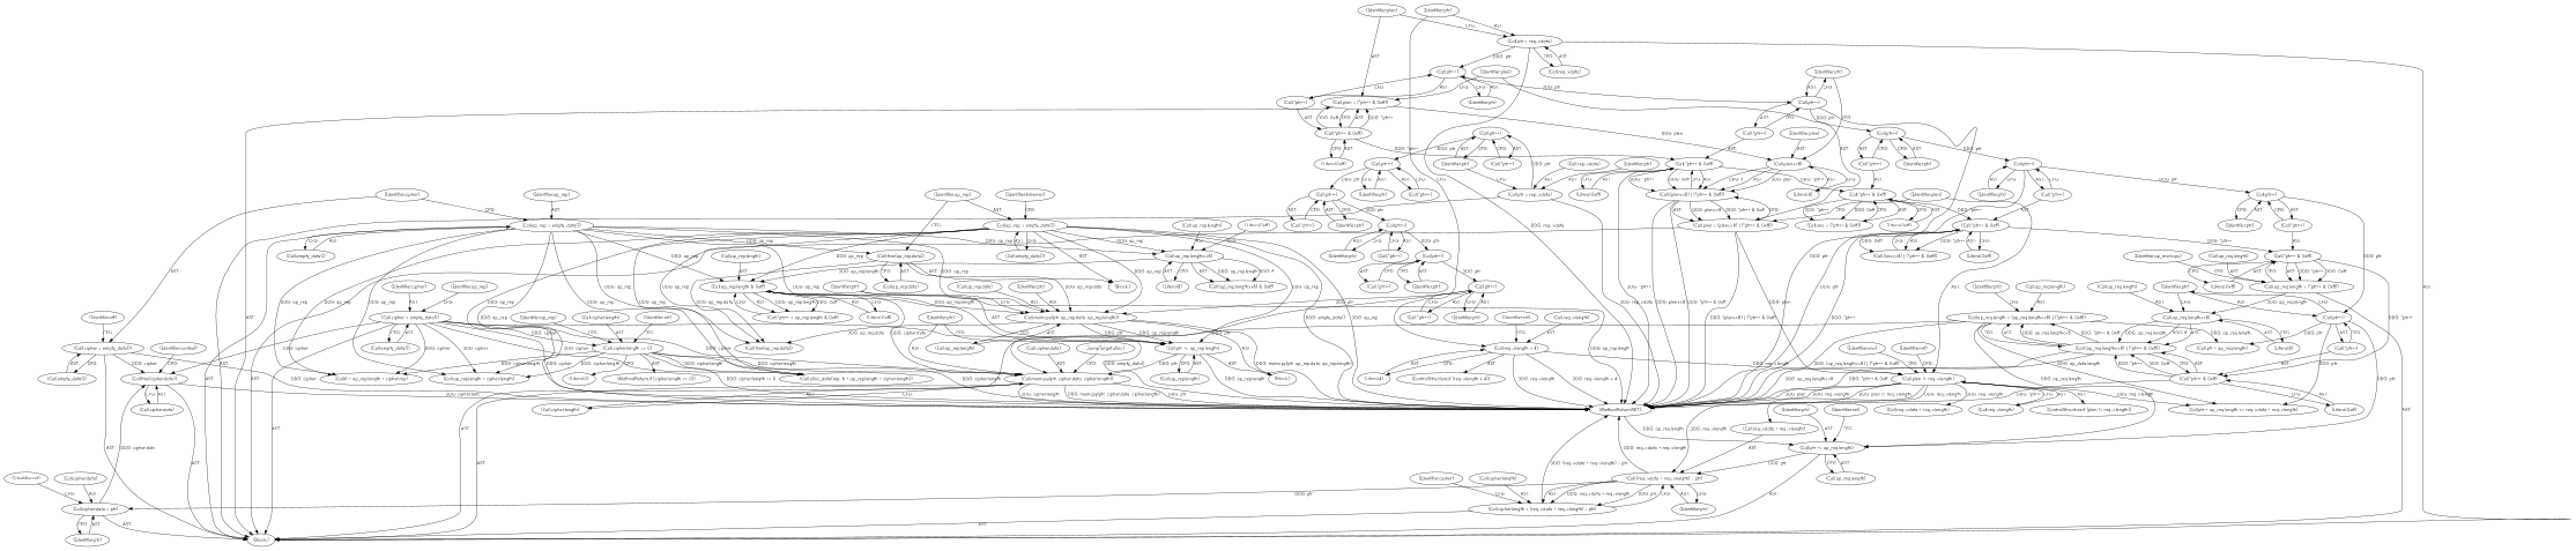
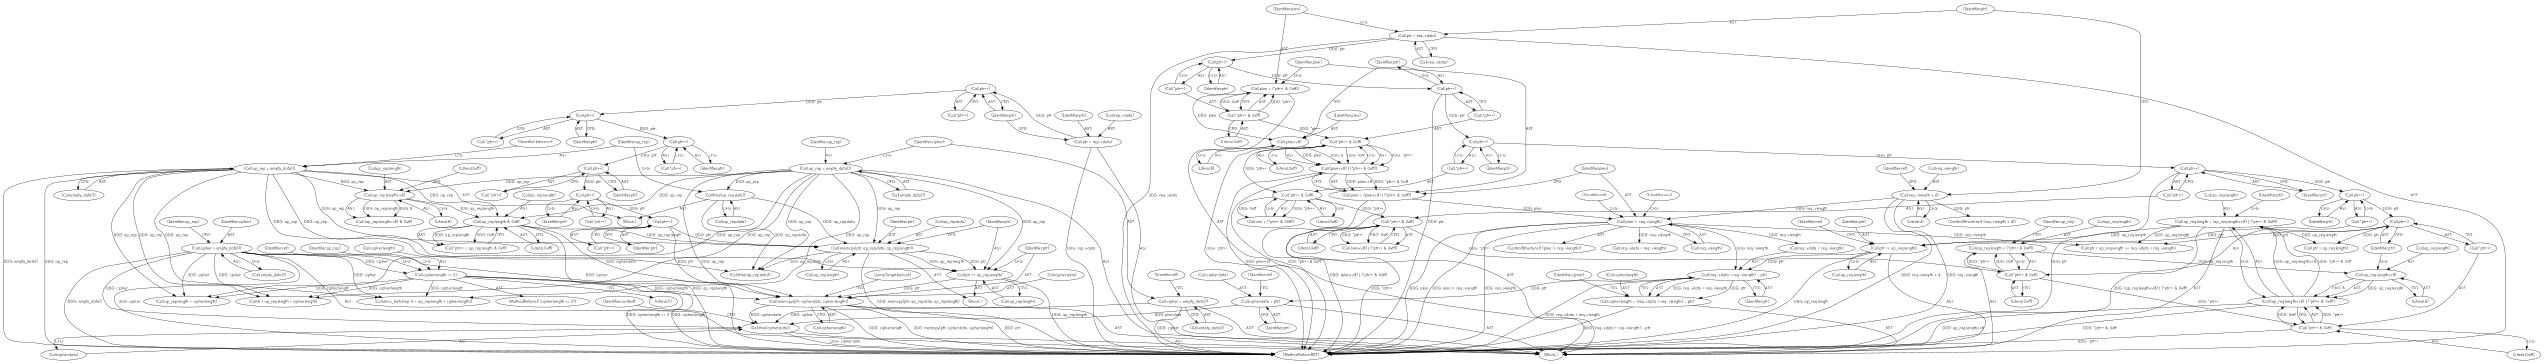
  digraph {
    fontname="Comic Neue"
    node [fontname="Comic Neue"]
    edge [fontname="Comic Neue"]
    n1 [label="(Call,free(cipher.data))"]
    n2 [label="(Call,cipher.data)"]
    n3 [label="(Block,)"]
    n4 [label="(MethodReturn,RET)"]
    n5 [label="(Call,cipher = empty_data())"]
    n6 [label="(Call,empty_data())"]
    n7 [label="(Call,memcpy(ptr, cipher.data, cipher.length))"]
    n8 [label="(Call,cipher.length)"]
    n9 [label="(Call,ptr++)"]
    n10 [label="(Call,memcpy(ptr, ap_rep.data, ap_rep.length))"]
    n11 [label="(Identifier,ptr)"]
    n12 [label="(Call,*ptr++)"]
    n13 [label="(Call,ptr += ap_rep.length)"]
    n14 [label="(Block,)"]
    n15 [label="(Call,ap_rep.length)"]
    n16 [label="(Call,free(ap_rep.data))"]
    n17 [label="(Call,ptr++)"]
    n18 [label="(Call,*ptr++)"]
    n19 [label="(Identifier,ptr)"]
    n20 [label="(Call,ptr++)"]
    n21 [label="(Identifier,ptr)"]
    n22 [label="(Call,*ptr++)"]
    n23 [label="(Call,ptr++)"]
    n24 [label="(Identifier,ptr)"]
    n25 [label="(Call,*ptr++)"]
    n26 [label="(Call,ptr++)"]
    n27 [label="(Identifier,ptr)"]
    n28 [label="(Call,*ptr++)"]
    n29 [label="(Call,ptr++)"]
    n30 [label="(Call,*ptr++)"]
    n31 [label="(Identifier,ptr)"]
    n32 [label="(Call,ptr = rep->data)"]
    n33 [label="(Call,rep->data)"]
    n34 [label="(Call,ap_rep.length)"]
    n35 [label="(Call,free(ap_rep.data))"]
    n36 [label="(Call,ap_rep.data)"]
    n37 [label="(Block,)"]
    n38 [label="(Call,ap_rep = empty_data())"]
    n39 [label="(Call,ap_rep.length & 0xff)"]
    n40 [label="(Call,ap_rep.length>>8)"]
    n41 [label="(Call,alloc_data(rep, 6 + ap_rep.length + cipher.length))"]
-   n42 [label="(Call,6 + ap_rep.length + cipher.rep)"]
+   n42 [label="(Call,6 + ap_rep.length + cipher.length)"]
    n43 [label="(Call,ap_rep.length + cipher.length)"]
    n44 [label="(Call,empty_data())"]
    n45 [label="(Literal,0xff)"]
    n46 [label="(Call,*ptr++ = ap_rep.length & 0xff)"]
    n47 [label="(Call,(ap_rep.length>>8) & 0xff)"]
    n48 [label="(Literal,8)"]
    n49 [label="(Call,ap_rep = empty_data())"]
    n50 [label="(Call,empty_data())"]
    n51 [label="(Call,cipher.data = ptr)"]
    n52 [label="(Identifier,ptr)"]
    n53 [label="(Call,(req->data + req->length) - ptr)"]
    n54 [label="(Call,cipher.length = (req->data + req->length) - ptr)"]
    n55 [label="(Identifier,ptr)"]
    n56 [label="(Call,plen != req->length)"]
    n57 [label="(Call,ptr + ap_req.length >= req->data + req->length)"]
    n58 [label="(Call,req->data + req->length)"]
    n59 [label="(Call,req->data + req->length)"]
    n60 [label="(Call,req->length)"]
    n61 [label="(ControlStructure,if (plen != req->length))"]
    n62 [label="(Call,plen = (plen<<8) | (*ptr++ & 0xff))"]
    n63 [label="(Call,(plen<<8) | (*ptr++ & 0xff))"]
    n64 [label="(Call,*ptr++ & 0xff)"]
    n65 [label="(Call,*ptr++ & 0xff)"]
    n66 [label="(Literal,0xff)"]
    n67 [label="(Call,plen<<8)"]
    n68 [label="(Literal,8)"]
    n69 [label="(Call,plen = (*ptr++ & 0xff))"]
    n70 [label="(Call,*ptr++ & 0xff)"]
    n71 [label="(Literal,0xff)"]
    n72 [label="(Call,*ptr++ & 0xff)"]
    n73 [label="(Literal,0xff)"]
    n74 [label="(Call,vno = (*ptr++ & 0xff))"]
    n75 [label="(Call,req->length < 4)"]
    n76 [label="(Literal,4)"]
    n77 [label="(ControlStructure,if (req->length < 4))"]
    n78 [label="(Call,ptr += ap_req.length)"]
    n79 [label="(Call,ap_req.length)"]
    n80 [label="(Call,ap_req.length = (ap_req.length<<8) | (*ptr++ & 0xff))"]
    n81 [label="(Call,(ap_req.length<<8) | (*ptr++ & 0xff))"]
    n82 [label="(Call,ptr + ap_req.length)"]
    n83 [label="(Call,*ptr++ & 0xff)"]
    n84 [label="(Literal,0xff)"]
    n85 [label="(Call,ap_req.length<<8)"]
    n86 [label="(Literal,8)"]
    n87 [label="(Call,ap_req.length = (*ptr++ & 0xff))"]
    n88 [label="(Call,*ptr++ & 0xff)"]
    n89 [label="(Literal,0xff)"]
    n90 [label="(Literal,0xff)"]
    n91 [label="(Call,(vno<<8) | (*ptr++ & 0xff))"]
    n92 [label="(Call,ptr++)"]
    n93 [label="(Call,*ptr++)"]
    n94 [label="(Identifier,ptr)"]
    n95 [label="(Call,ptr++)"]
    n96 [label="(Call,*ptr++)"]
    n97 [label="(Identifier,ptr)"]
    n98 [label="(Call,ptr++)"]
    n99 [label="(Call,*ptr++)"]
    n100 [label="(Identifier,ptr)"]
    n101 [label="(Call,ptr++)"]
    n102 [label="(Call,*ptr++)"]
    n103 [label="(Identifier,ptr)"]
    n104 [label="(Call,ptr++)"]
    n105 [label="(Identifier,ptr)"]
    n106 [label="(Call,*ptr++)"]
    n107 [label="(Call,ptr++)"]
    n108 [label="(Identifier,ptr)"]
    n109 [label="(Call,*ptr++)"]
    n110 [label="(Call,ptr = req->data)"]
    n111 [label="(Call,req->data)"]
    n112 [label="(Call,cipher = empty_data())"]
    n113 [label="(Call,cipher.length == 0)"]
    n114 [label="(Call,empty_data())"]
    n115 [label="(Literal,0)"]
    n116 [label="(MethodReturn,if (cipher.length == 0))"]
    n117 [label="(Identifier,ret)"]
    n118 [label="(Identifier,ret)"]
    n119 [label="(Identifier,ptr)"]
    n120 [label="(Identifier,ptr)"]
    n121 [label="(Call,ap_req.length)"]
    n122 [label="(Identifier,ptr)"]
    n123 [label="(Identifier,ptr)"]
    n124 [label="(Identifier,plen)"]
    n125 [label="(Identifier,ap_rep)"]
    n126 [label="(Identifier,ap_rep)"]
    n127 [label="(Identifier,cipher)"]
    n128 [label="(Identifier,context)"]
    n129 [label="(Identifier,cipher)"]
    n130 [label="(Call,ap_req.length)"]
    n131 [label="(Identifier,ptr)"]
    n132 [label="(Call,cipher.data)"]
    n133 [label="(Identifier,krberror)"]
    n134 [label="(Call,cipher.data)"]
-   n135 [label="(JumpTarget,alloc:)"]
+   n135 [label="(JumpTarget,bailout:)"]
    n136 [label="(Call,cipher.length)"]
    n137 [label="(Call,ap_req.length)"]
    n138 [label="(Call,ap_rep.length)"]
    n139 [label="(Call,ap_rep.length)"]
    n140 [label="(Identifier,plen)"]
    n141 [label="(Identifier,ap_rep)"]
-   n142 [label="(Identifier,ap_memcpy)"]
+   n142 [label="(Identifier,ap_req)"]
    n143 [label="(Identifier,ret)"]
    n144 [label="(Literal,0xff)"]
    n145 [label="(Identifier,plen)"]
    n146 [label="(Identifier,ret)"]
    n147 [label="(Identifier,ptr)"]
    n148 [label="(Call,cipher.length)"]
    n149 [label="(Identifier,vno)"]
    n150 [label="(Identifier,ptr)"]
    n151 [label="(Call,req->length)"]
    n152 [label="(Identifier,ret)"]
    n153 [label="(Identifier,plen)"]
    n154 [label="(Identifier,cipher)"]
    n155 [label="(Identifier,ap_rep)"]
    n156 [label="(Call,ap_rep.data)"]
    n157 [label="(Identifier,xff)"]
    n1 -> n2 [label="CFG: "]
    n1 -> n3 [label="AST: "]
    n1 -> n4 [label="DDG: cipher.data"]
    n2 -> n1 [label="AST: "]
    n5 -> n1 [label="DDG: cipher"]
    n5 -> n3 [label="AST: "]
    n5 -> n4 [label="DDG: cipher"]
    n5 -> n6 [label="CFG: "]
    n6 -> n5 [label="AST: "]
+   n7 -> n1 [label="DDG: cipher.data"]
    n7 -> n3 [label="AST: "]
    n7 -> n4 [label="DDG: cipher.length"]
    n7 -> n4 [label="DDG: memcpy(ptr, cipher.data, cipher.length)"]
    n7 -> n4 [label="DDG: ptr"]
    n7 -> n8 [label="CFG: "]
    n8 -> n7 [label="AST: "]
    n9 -> n7 [label="DDG: ptr"]
    n9 -> n10 [label="DDG: ptr"]
    n9 -> n11 [label="CFG: "]
    n9 -> n12 [label="AST: "]
    n10 -> n4 [label="DDG: memcpy(ptr, ap_rep.data, ap_rep.length)"]
    n10 -> n13 [label="DDG: ap_rep.length"]
    n10 -> n13 [label="DDG: ptr"]
    n10 -> n14 [label="AST: "]
    n10 -> n15 [label="CFG: "]
    n10 -> n16 [label="DDG: ap_rep.data"]
    n11 -> n9 [label="AST: "]
    n12 -> n9 [label="CFG: "]
    n13 -> n4 [label="DDG: ap_rep.length"]
    n13 -> n7 [label="DDG: ptr"]
    n13 -> n14 [label="AST: "]
    n13 -> n34 [label="CFG: "]
    n15 -> n10 [label="AST: "]
    n17 -> n9 [label="DDG: ptr"]
    n17 -> n18 [label="AST: "]
    n17 -> n19 [label="CFG: "]
    n18 -> n17 [label="CFG: "]
    n19 -> n17 [label="AST: "]
    n20 -> n17 [label="DDG: ptr"]
    n20 -> n21 [label="CFG: "]
    n20 -> n22 [label="AST: "]
    n21 -> n20 [label="AST: "]
    n22 -> n20 [label="CFG: "]
    n23 -> n20 [label="DDG: ptr"]
    n23 -> n24 [label="CFG: "]
    n23 -> n25 [label="AST: "]
    n24 -> n23 [label="AST: "]
    n25 -> n23 [label="CFG: "]
    n26 -> n23 [label="DDG: ptr"]
    n26 -> n27 [label="CFG: "]
    n26 -> n28 [label="AST: "]
    n27 -> n26 [label="AST: "]
    n28 -> n26 [label="CFG: "]
    n29 -> n26 [label="DDG: ptr"]
    n29 -> n30 [label="AST: "]
    n29 -> n31 [label="CFG: "]
    n30 -> n29 [label="CFG: "]
    n31 -> n29 [label="AST: "]
    n31 -> n32 [label="CFG: "]
    n32 -> n3 [label="AST: "]
    n32 -> n4 [label="DDG: rep->data"]
    n32 -> n29 [label="DDG: ptr"]
    n33 -> n32 [label="AST: "]
    n34 -> n13 [label="AST: "]
    n35 -> n10 [label="DDG: ap_rep.data"]
    n35 -> n16 [label="DDG: ap_rep.data"]
    n35 -> n36 [label="CFG: "]
    n35 -> n37 [label="AST: "]
    n36 -> n35 [label="AST: "]
    n38 -> n3 [label="AST: "]
    n38 -> n4 [label="DDG: ap_rep"]
    n38 -> n10 [label="DDG: ap_rep"]
    n38 -> n13 [label="DDG: ap_rep"]
    n38 -> n16 [label="DDG: ap_rep"]
    n38 -> n35 [label="DDG: ap_rep"]
    n38 -> n39 [label="DDG: ap_rep"]
    n38 -> n40 [label="DDG: ap_rep"]
    n38 -> n41 [label="DDG: ap_rep"]
    n38 -> n42 [label="DDG: ap_rep"]
    n38 -> n43 [label="DDG: ap_rep"]
    n38 -> n44 [label="CFG: "]
    n39 -> n4 [label="DDG: ap_rep.length"]
    n39 -> n7 [label="DDG: cipher.data"]
    n39 -> n10 [label="DDG: ap_rep.length"]
    n39 -> n45 [label="CFG: "]
    n39 -> n46 [label="AST: "]
    n39 -> n46 [label="DDG: ap_rep.length"]
    n39 -> n46 [label="DDG: 0xff"]
    n40 -> n39 [label="DDG: ap_rep.length"]
    n40 -> n47 [label="AST: "]
    n40 -> n47 [label="DDG: ap_rep.length"]
    n40 -> n47 [label="DDG: 8"]
    n40 -> n48 [label="CFG: "]
    n44 -> n38 [label="AST: "]
    n45 -> n39 [label="AST: "]
    n46 -> n39 [label="CFG: "]
    n48 -> n40 [label="AST: "]
    n49 -> n4 [label="DDG: empty_data()"]
    n49 -> n4 [label="DDG: ap_rep"]
    n49 -> n10 [label="DDG: ap_rep"]
    n49 -> n13 [label="DDG: ap_rep"]
    n49 -> n16 [label="DDG: ap_rep"]
    n49 -> n37 [label="AST: "]
    n49 -> n39 [label="DDG: ap_rep"]
    n49 -> n40 [label="DDG: ap_rep"]
    n49 -> n41 [label="DDG: ap_rep"]
    n49 -> n42 [label="DDG: ap_rep"]
    n49 -> n43 [label="DDG: ap_rep"]
    n49 -> n50 [label="CFG: "]
    n50 -> n49 [label="AST: "]
-   n51 -> n1 [label="DDG: cipher.data"]
+   n51 -> n1 [label="DDG: plen.data"]
    n51 -> n3 [label="AST: "]
    n51 -> n52 [label="CFG: "]
    n52 -> n51 [label="AST: "]
    n53 -> n4 [label="DDG: req->data + req->length"]
    n53 -> n51 [label="DDG: ptr"]
    n53 -> n54 [label="AST: "]
    n53 -> n54 [label="DDG: req->data + req->length"]
    n53 -> n54 [label="DDG: ptr"]
    n53 -> n55 [label="CFG: "]
    n54 -> n3 [label="AST: "]
    n54 -> n4 [label="DDG: (req->data + req->length) - ptr"]
    n54 -> n53 [label="CFG: "]
    n55 -> n53 [label="AST: "]
    n56 -> n4 [label="DDG: plen != req->length"]
    n56 -> n4 [label="DDG: plen"]
    n56 -> n4 [label="DDG: req->length"]
    n56 -> n53 [label="DDG: req->length"]
    n56 -> n57 [label="DDG: req->length"]
    n56 -> n58 [label="DDG: req->length"]
    n56 -> n59 [label="DDG: req->length"]
    n56 -> n60 [label="CFG: "]
    n56 -> n61 [label="AST: "]
    n58 -> n53 [label="AST: "]
    n60 -> n56 [label="AST: "]
    n62 -> n3 [label="AST: "]
    n62 -> n4 [label="DDG: (plen<<8) | (*ptr++ & 0xff)"]
    n62 -> n56 [label="DDG: plen"]
    n62 -> n63 [label="CFG: "]
    n63 -> n4 [label="DDG: *ptr++ & 0xff"]
    n63 -> n4 [label="DDG: plen<<8"]
    n63 -> n62 [label="AST: "]
    n63 -> n62 [label="DDG: plen<<8"]
    n63 -> n62 [label="DDG: *ptr++ & 0xff"]
    n63 -> n64 [label="CFG: "]
    n64 -> n4 [label="DDG: *ptr++"]
    n64 -> n63 [label="AST: "]
    n64 -> n63 [label="DDG: *ptr++"]
    n64 -> n63 [label="DDG: 0xff"]
    n64 -> n65 [label="DDG: *ptr++"]
    n64 -> n66 [label="CFG: "]
    n65 -> n72 [label="DDG: *ptr++"]
    n65 -> n73 [label="CFG: "]
    n65 -> n74 [label="AST: "]
    n65 -> n74 [label="DDG: *ptr++"]
    n65 -> n74 [label="DDG: 0xff"]
    n66 -> n64 [label="AST: "]
    n67 -> n63 [label="AST: "]
    n67 -> n63 [label="DDG: plen"]
    n67 -> n63 [label="DDG: 8"]
    n67 -> n68 [label="CFG: "]
    n68 -> n67 [label="AST: "]
    n69 -> n3 [label="AST: "]
    n69 -> n67 [label="DDG: plen"]
    n69 -> n70 [label="CFG: "]
    n70 -> n64 [label="DDG: *ptr++"]
    n70 -> n69 [label="AST: "]
    n70 -> n69 [label="DDG: *ptr++"]
    n70 -> n69 [label="DDG: 0xff"]
    n70 -> n71 [label="CFG: "]
    n71 -> n70 [label="AST: "]
    n72 -> n4 [label="DDG: *ptr++"]
    n72 -> n88 [label="DDG: *ptr++"]
    n72 -> n90 [label="CFG: "]
    n72 -> n91 [label="AST: "]
    n72 -> n91 [label="DDG: *ptr++"]
    n72 -> n91 [label="DDG: 0xff"]
    n73 -> n65 [label="AST: "]
    n74 -> n65 [label="CFG: "]
    n75 -> n4 [label="DDG: req->length < 4"]
    n75 -> n4 [label="DDG: req->length"]
    n75 -> n56 [label="DDG: req->length"]
    n75 -> n76 [label="CFG: "]
-   n75 -> n77 [label="AST: "]
+   n75 -> n77 [label="DDG: ptr"]
    n76 -> n75 [label="AST: "]
    n78 -> n3 [label="AST: "]
-   n4 -> n78 [label="DDG: ap_req.length"]
+   n78 -> n4 [label="DDG: ap_req.length"]
    n78 -> n53 [label="DDG: ptr"]
    n78 -> n79 [label="CFG: "]
    n79 -> n78 [label="AST: "]
    n80 -> n3 [label="AST: "]
    n80 -> n4 [label="DDG: (ap_req.length<<8) | (*ptr++ & 0xff)"]
-   n80 -> n57 [label="DDG: ap_data.length"]
+   n80 -> n57 [label="DDG: ap_req.length"]
    n80 -> n78 [label="DDG: ap_req.length"]
    n80 -> n81 [label="CFG: "]
    n80 -> n82 [label="DDG: ap_req.length"]
    n81 -> n4 [label="DDG: *ptr++ & 0xff"]
    n81 -> n4 [label="DDG: ap_req.length<<8"]
    n81 -> n80 [label="AST: "]
    n81 -> n80 [label="DDG: ap_req.length<<8"]
    n81 -> n80 [label="DDG: *ptr++ & 0xff"]
    n81 -> n83 [label="CFG: "]
    n83 -> n4 [label="DDG: *ptr++"]
    n83 -> n81 [label="AST: "]
    n83 -> n81 [label="DDG: *ptr++"]
    n83 -> n81 [label="DDG: 0xff"]
    n83 -> n84 [label="CFG: "]
    n84 -> n83 [label="AST: "]
    n85 -> n81 [label="AST: "]
    n85 -> n81 [label="DDG: ap_req.length"]
    n85 -> n81 [label="DDG: 8"]
    n85 -> n86 [label="CFG: "]
    n86 -> n85 [label="AST: "]
    n87 -> n3 [label="AST: "]
    n87 -> n85 [label="DDG: ap_req.length"]
    n87 -> n88 [label="CFG: "]
    n88 -> n83 [label="DDG: *ptr++"]
    n88 -> n87 [label="AST: "]
    n88 -> n87 [label="DDG: *ptr++"]
    n88 -> n87 [label="DDG: 0xff"]
    n88 -> n89 [label="CFG: "]
    n89 -> n88 [label="AST: "]
    n90 -> n72 [label="AST: "]
    n91 -> n72 [label="CFG: "]
    n92 -> n57 [label="DDG: ptr"]
    n92 -> n78 [label="DDG: ptr"]
    n92 -> n82 [label="DDG: ptr"]
    n92 -> n93 [label="AST: "]
    n92 -> n94 [label="CFG: "]
    n93 -> n83 [label="AST: "]
    n93 -> n92 [label="CFG: "]
    n94 -> n85 [label="CFG: "]
    n94 -> n92 [label="AST: "]
    n95 -> n92 [label="DDG: ptr"]
    n95 -> n96 [label="AST: "]
    n95 -> n97 [label="CFG: "]
    n96 -> n88 [label="AST: "]
    n96 -> n95 [label="CFG: "]
    n97 -> n95 [label="AST: "]
    n98 -> n4 [label="DDG: ptr"]
    n98 -> n95 [label="DDG: ptr"]
    n98 -> n99 [label="AST: "]
    n98 -> n100 [label="CFG: "]
    n99 -> n72 [label="AST: "]
    n99 -> n98 [label="CFG: "]
    n100 -> n98 [label="AST: "]
    n101 -> n98 [label="DDG: ptr"]
    n101 -> n102 [label="AST: "]
    n101 -> n103 [label="CFG: "]
    n102 -> n65 [label="AST: "]
    n102 -> n101 [label="CFG: "]
    n103 -> n101 [label="AST: "]
    n104 -> n4 [label="DDG: ptr"]
    n104 -> n101 [label="DDG: ptr"]
    n104 -> n105 [label="CFG: "]
    n104 -> n106 [label="AST: "]
    n105 -> n67 [label="CFG: "]
    n105 -> n104 [label="AST: "]
    n106 -> n64 [label="AST: "]
    n106 -> n104 [label="CFG: "]
    n107 -> n104 [label="DDG: ptr"]
    n107 -> n108 [label="CFG: "]
    n107 -> n109 [label="AST: "]
    n108 -> n107 [label="AST: "]
    n109 -> n70 [label="AST: "]
    n109 -> n107 [label="CFG: "]
    n110 -> n3 [label="AST: "]
    n110 -> n4 [label="DDG: req->data"]
    n110 -> n107 [label="DDG: ptr"]
    n110 -> n111 [label="CFG: "]
    n111 -> n110 [label="AST: "]
    n112 -> n1 [label="DDG: cipher"]
    n112 -> n3 [label="AST: "]
    n112 -> n4 [label="DDG: empty_data()"]
    n112 -> n4 [label="DDG: cipher"]
    n112 -> n7 [label="DDG: cipher"]
    n112 -> n41 [label="DDG: cipher"]
    n112 -> n42 [label="DDG: cipher"]
    n112 -> n43 [label="DDG: cipher"]
    n112 -> n113 [label="DDG: cipher"]
    n112 -> n114 [label="CFG: "]
    n113 -> n4 [label="DDG: cipher.length"]
    n113 -> n4 [label="DDG: cipher.length == 0"]
    n113 -> n7 [label="DDG: cipher.length"]
    n113 -> n41 [label="DDG: cipher.length"]
    n113 -> n42 [label="DDG: cipher.length"]
    n113 -> n43 [label="DDG: cipher.length"]
    n113 -> n115 [label="CFG: "]
    n113 -> n116 [label="AST: "]
    n114 -> n112 [label="AST: "]
    n117 -> n51 [label="CFG: "]
    n118 -> n56 [label="CFG: "]
    n119 -> n10 [label="CFG: "]
    n119 -> n13 [label="AST: "]
    n120 -> n75 [label="CFG: "]
    n120 -> n110 [label="AST: "]
    n121 -> n87 [label="AST: "]
    n122 -> n10 [label="AST: "]
    n123 -> n80 [label="CFG: "]
    n124 -> n67 [label="AST: "]
    n125 -> n38 [label="AST: "]
    n126 -> n35 [label="CFG: "]
    n126 -> n49 [label="AST: "]
    n127 -> n5 [label="AST: "]
    n127 -> n38 [label="CFG: "]
    n128 -> n1 [label="CFG: "]
    n129 -> n54 [label="CFG: "]
    n130 -> n85 [label="AST: "]
    n131 -> n78 [label="AST: "]
    n132 -> n51 [label="AST: "]
    n133 -> n49 [label="CFG: "]
    n134 -> n7 [label="AST: "]
    n135 -> n7 [label="CFG: "]
    n136 -> n54 [label="AST: "]
    n137 -> n80 [label="AST: "]
    n138 -> n40 [label="AST: "]
    n139 -> n39 [label="AST: "]
    n140 -> n56 [label="AST: "]
    n140 -> n62 [label="CFG: "]
    n141 -> n113 [label="CFG: "]
    n142 -> n87 [label="CFG: "]
    n143 -> n75 [label="CFG: "]
    n144 -> n40 [label="CFG: "]
    n145 -> n69 [label="AST: "]
    n145 -> n110 [label="CFG: "]
    n146 -> n78 [label="CFG: "]
    n147 -> n7 [label="AST: "]
    n147 -> n13 [label="CFG: "]
    n148 -> n113 [label="AST: "]
    n149 -> n56 [label="CFG: "]
    n150 -> n32 [label="AST: "]
    n151 -> n75 [label="AST: "]
    n152 -> n113 [label="CFG: "]
    n153 -> n62 [label="AST: "]
    n153 -> n69 [label="CFG: "]
    n154 -> n112 [label="AST: "]
    n155 -> n112 [label="CFG: "]
    n156 -> n10 [label="AST: "]
    n157 -> n5 [label="CFG: "]
  }
